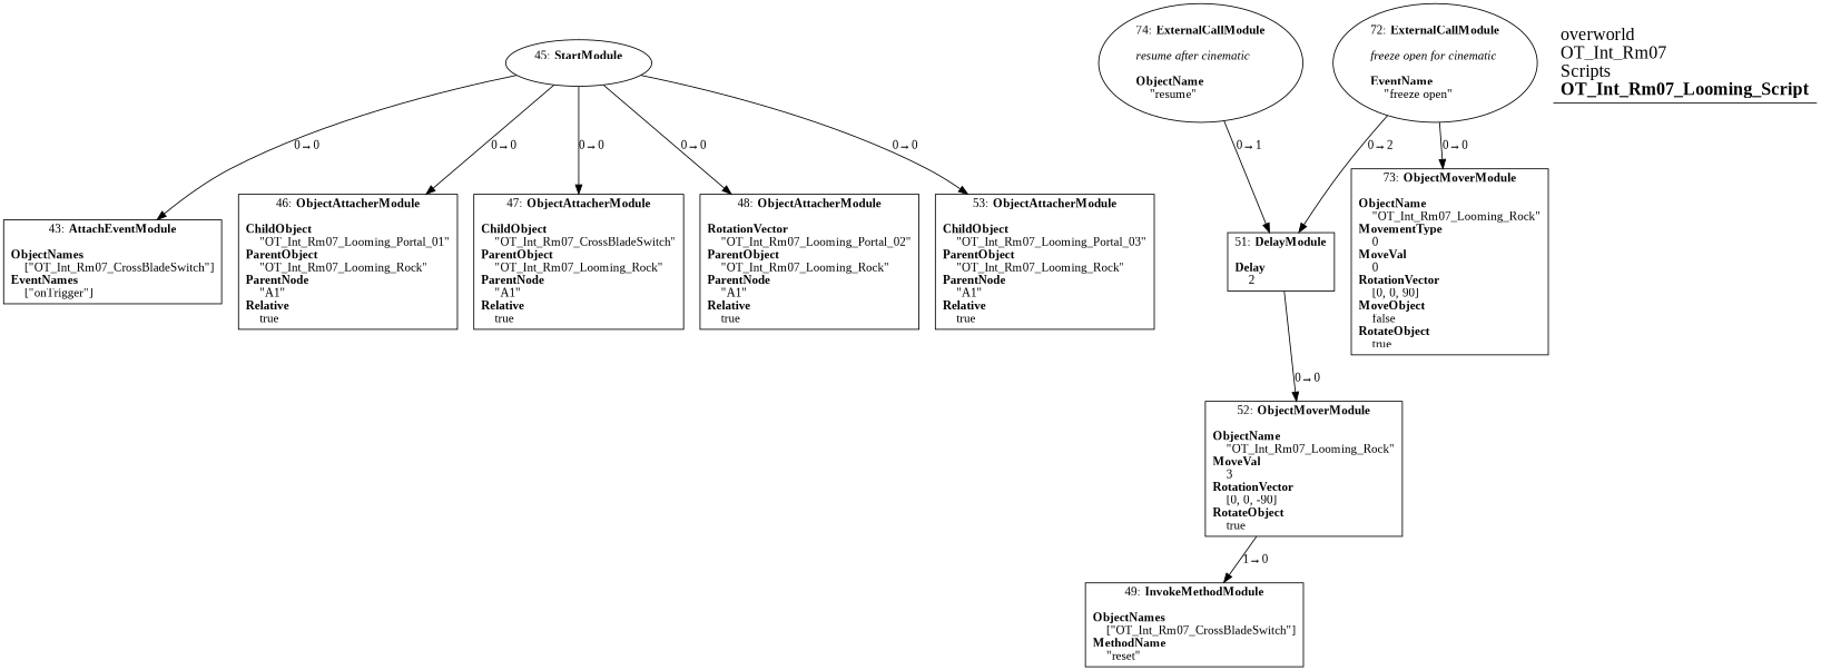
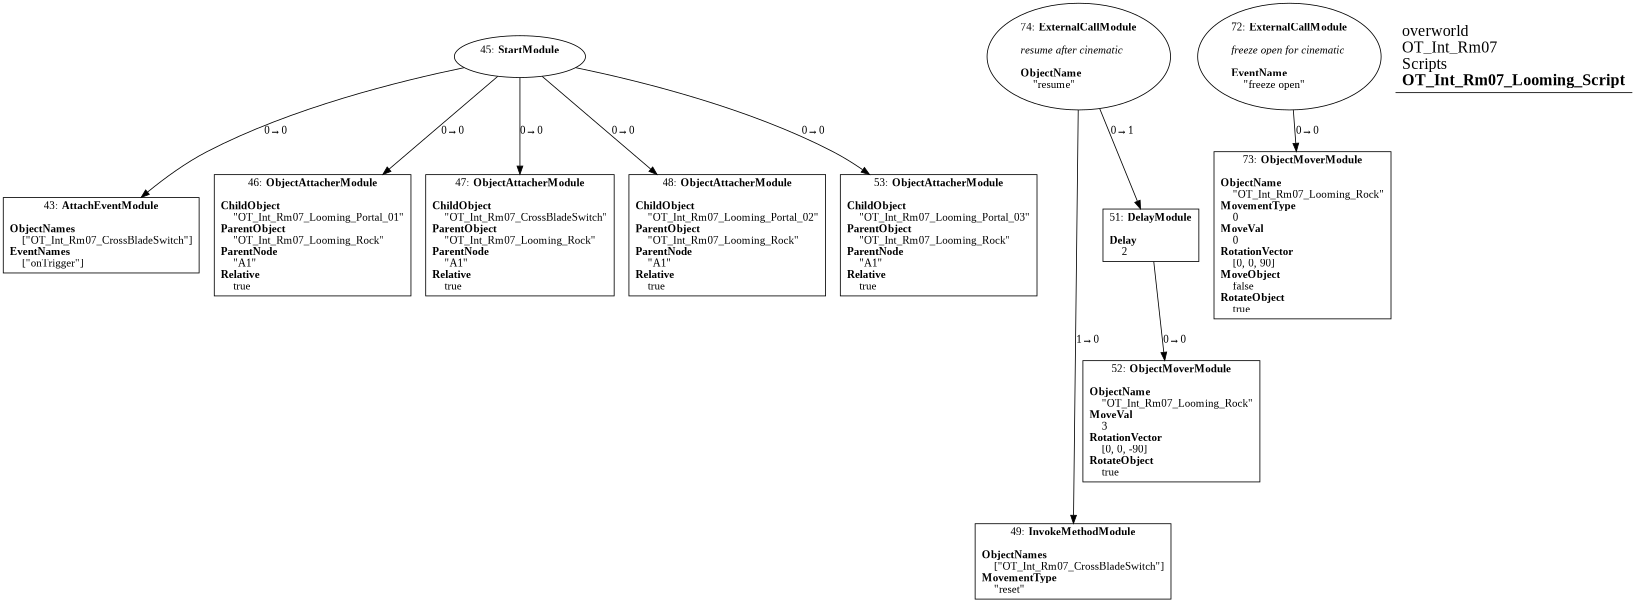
  digraph {
    fontname="Liberation Serif"
    splines=spline
    node [fontname="Liberation Serif" shape=box]
    edge [fontname="Liberation Serif"]
    n1 [label=<43: <b>AttachEventModule</b><br/><br/><b>ObjectNames</b><br align="left"/>    [&quot;OT_Int_Rm07_CrossBladeSwitch&quot;]<br align="left"/><b>EventNames</b><br align="left"/>    [&quot;onTrigger&quot;]<br align="left"/>>]
    n2 [label=<51: <b>DelayModule</b><br/><br/><b>Delay</b><br align="left"/>    2<br align="left"/>>]
    n3 [label=<52: <b>ObjectMoverModule</b><br/><br/><b>ObjectName</b><br align="left"/>    &quot;OT_Int_Rm07_Looming_Rock&quot;<br align="left"/><b>MoveVal</b><br align="left"/>    3<br align="left"/><b>RotationVector</b><br align="left"/>    [0, 0, -90]<br align="left"/><b>RotateObject</b><br align="left"/>    true<br align="left"/>>]
-   n4 [label=<49: <b>InvokeMethodModule</b><br/><br/><b>ObjectNames</b><br align="left"/>    [&quot;OT_Int_Rm07_CrossBladeSwitch&quot;]<br align="left"/><b>MethodName</b><br align="left"/>    &quot;reset&quot;<br align="left"/>>]
+   n4 [label=<49: <b>InvokeMethodModule</b><br/><br/><b>ObjectNames</b><br align="left"/>    [&quot;OT_Int_Rm07_CrossBladeSwitch&quot;]<br align="left"/><b>MovementType</b><br align="left"/>    &quot;reset&quot;<br align="left"/>>]
    n5 [label=<45: <b>StartModule</b><br/><br/>> shape=oval]
    n6 [label=<46: <b>ObjectAttacherModule</b><br/><br/><b>ChildObject</b><br align="left"/>    &quot;OT_Int_Rm07_Looming_Portal_01&quot;<br align="left"/><b>ParentObject</b><br align="left"/>    &quot;OT_Int_Rm07_Looming_Rock&quot;<br align="left"/><b>ParentNode</b><br align="left"/>    &quot;A1&quot;<br align="left"/><b>Relative</b><br align="left"/>    true<br align="left"/>>]
    n7 [label=<47: <b>ObjectAttacherModule</b><br/><br/><b>ChildObject</b><br align="left"/>    &quot;OT_Int_Rm07_CrossBladeSwitch&quot;<br align="left"/><b>ParentObject</b><br align="left"/>    &quot;OT_Int_Rm07_Looming_Rock&quot;<br align="left"/><b>ParentNode</b><br align="left"/>    &quot;A1&quot;<br align="left"/><b>Relative</b><br align="left"/>    true<br align="left"/>>]
-   n8 [label=<48: <b>ObjectAttacherModule</b><br/><br/><b>RotationVector</b><br align="left"/>    &quot;OT_Int_Rm07_Looming_Portal_02&quot;<br align="left"/><b>ParentObject</b><br align="left"/>    &quot;OT_Int_Rm07_Looming_Rock&quot;<br align="left"/><b>ParentNode</b><br align="left"/>    &quot;A1&quot;<br align="left"/><b>Relative</b><br align="left"/>    true<br align="left"/>>]
+   n8 [label=<48: <b>ObjectAttacherModule</b><br/><br/><b>ChildObject</b><br align="left"/>    &quot;OT_Int_Rm07_Looming_Portal_02&quot;<br align="left"/><b>ParentObject</b><br align="left"/>    &quot;OT_Int_Rm07_Looming_Rock&quot;<br align="left"/><b>ParentNode</b><br align="left"/>    &quot;A1&quot;<br align="left"/><b>Relative</b><br align="left"/>    true<br align="left"/>>]
    n9 [label=<53: <b>ObjectAttacherModule</b><br/><br/><b>ChildObject</b><br align="left"/>    &quot;OT_Int_Rm07_Looming_Portal_03&quot;<br align="left"/><b>ParentObject</b><br align="left"/>    &quot;OT_Int_Rm07_Looming_Rock&quot;<br align="left"/><b>ParentNode</b><br align="left"/>    &quot;A1&quot;<br align="left"/><b>Relative</b><br align="left"/>    true<br align="left"/>>]
    n10 [label=<72: <b>ExternalCallModule</b><br/><br/><i>freeze open for cinematic<br align="left"/></i><br align="left"/><b>EventName</b><br align="left"/>    &quot;freeze open&quot;<br align="left"/>> shape=oval]
    n11 [label=<73: <b>ObjectMoverModule</b><br/><br/><b>ObjectName</b><br align="left"/>    &quot;OT_Int_Rm07_Looming_Rock&quot;<br align="left"/><b>MovementType</b><br align="left"/>    0<br align="left"/><b>MoveVal</b><br align="left"/>    0<br align="left"/><b>RotationVector</b><br align="left"/>    [0, 0, 90]<br align="left"/><b>MoveObject</b><br align="left"/>    false<br align="left"/><b>RotateObject</b><br align="left"/>    true<br align="left"/>>]
    n12 [label=<74: <b>ExternalCallModule</b><br/><br/><i>resume after cinematic<br align="left"/></i><br align="left"/><b>ObjectName</b><br align="left"/>    &quot;resume&quot;<br align="left"/>> shape=oval]
    n13 [label=<<font point-size="20">overworld<br align="left"/>OT_Int_Rm07<br align="left"/>Scripts<br align="left"/><b>OT_Int_Rm07_Looming_Script</b><br align="left"/></font>> shape=underline]
    n2 -> n3 [label="0→0"]
-   n3 -> n4 [label="1→0"]
+   n12 -> n4 [label="1→0"]
    n5 -> n1 [label="0→0"]
    n5 -> n6 [label="0→0"]
    n5 -> n7 [label="0→0"]
    n5 -> n8 [label="0→0"]
    n5 -> n9 [label="0→0"]
-   n10 -> n2 [label="0→2"]
    n10 -> n11 [label="0→0"]
    n12 -> n2 [label="0→1"]
  }
